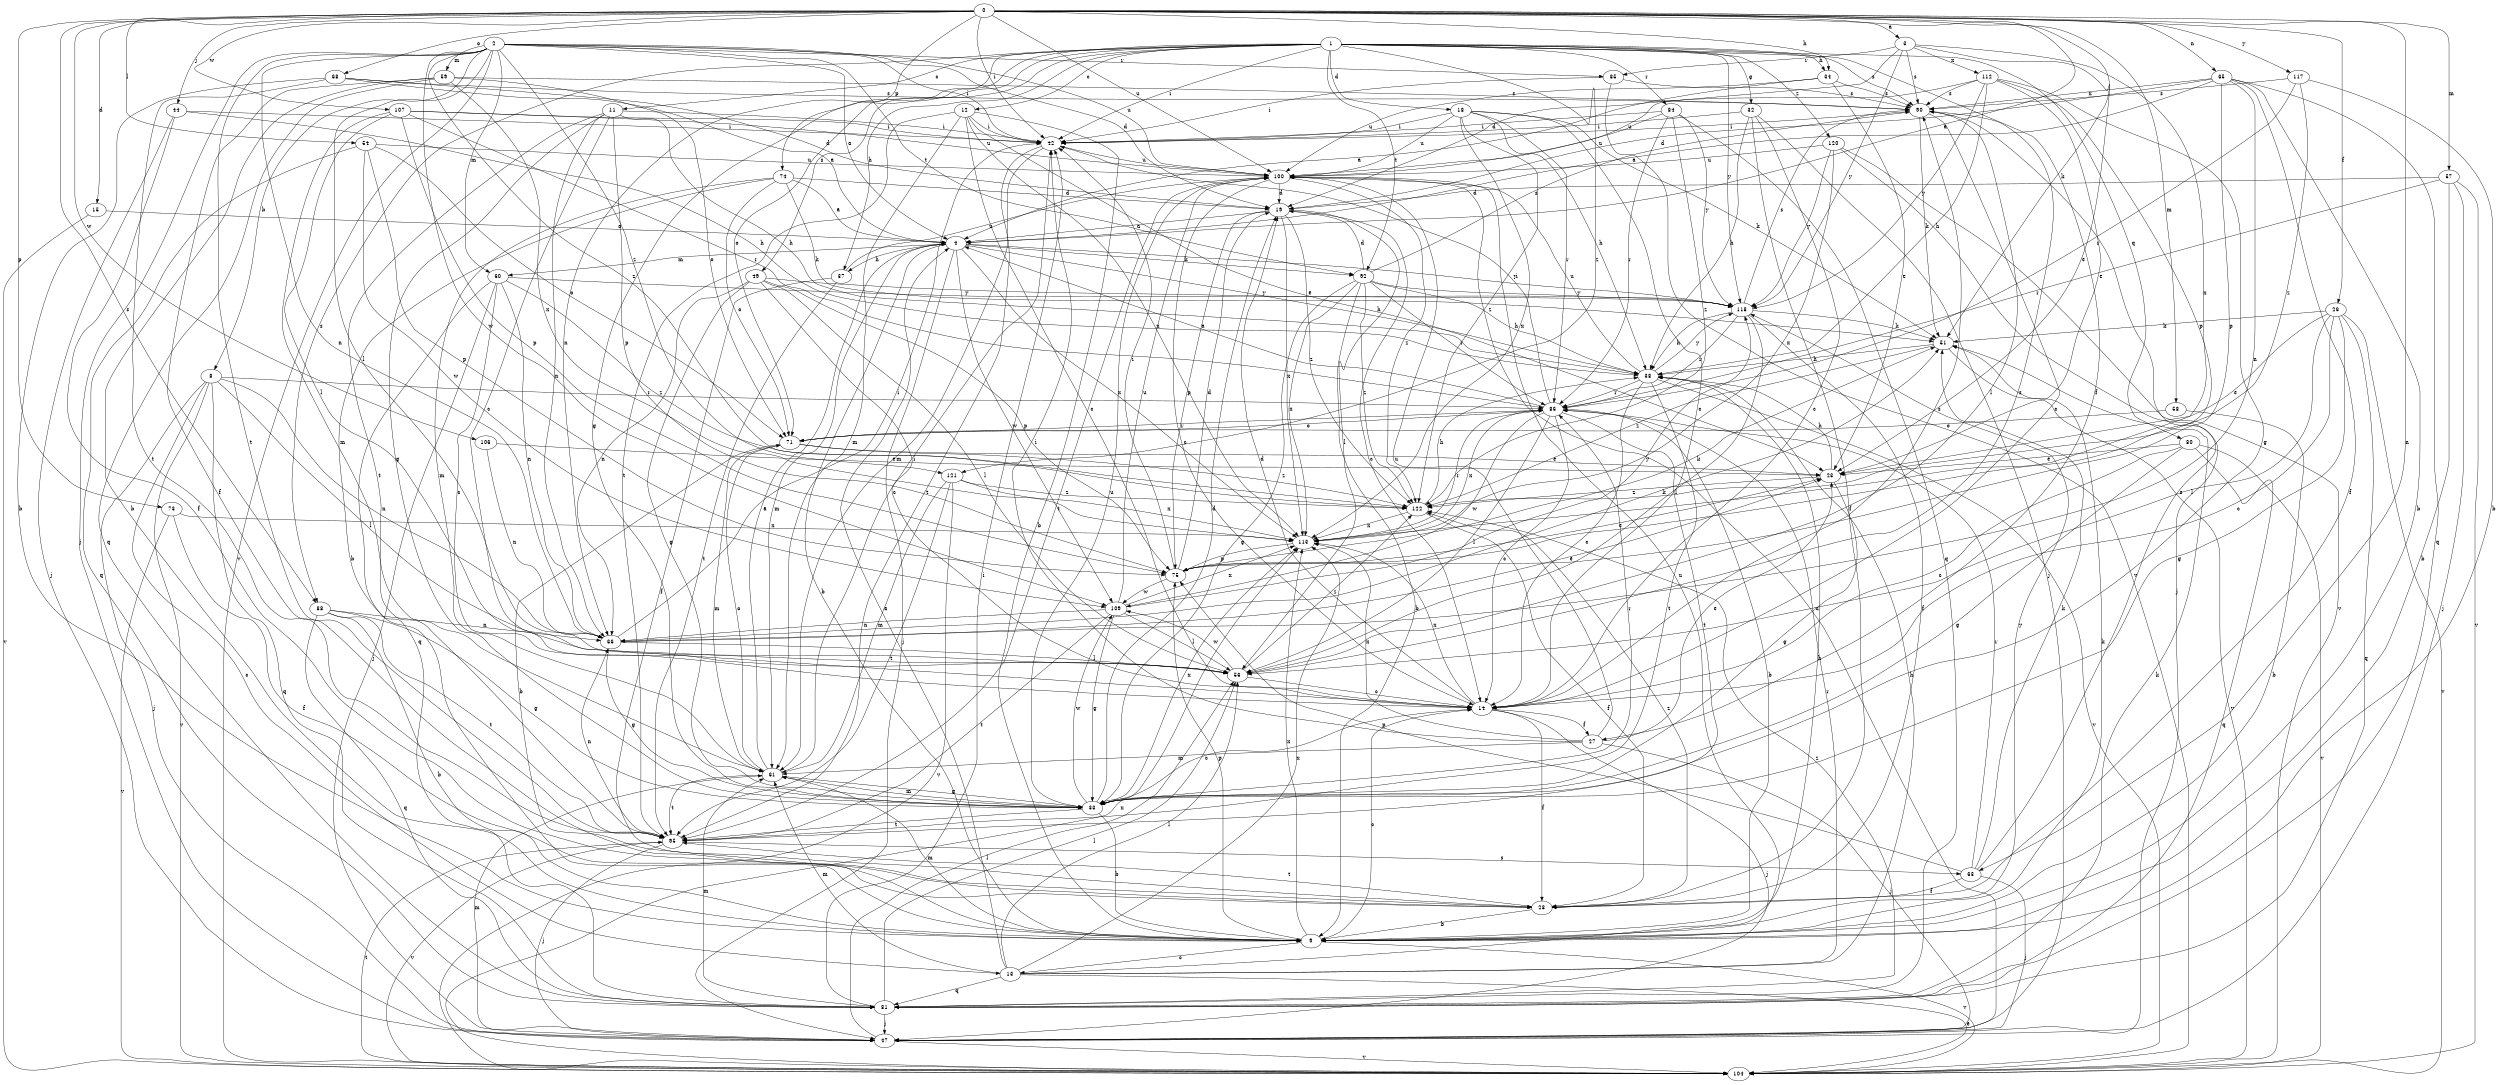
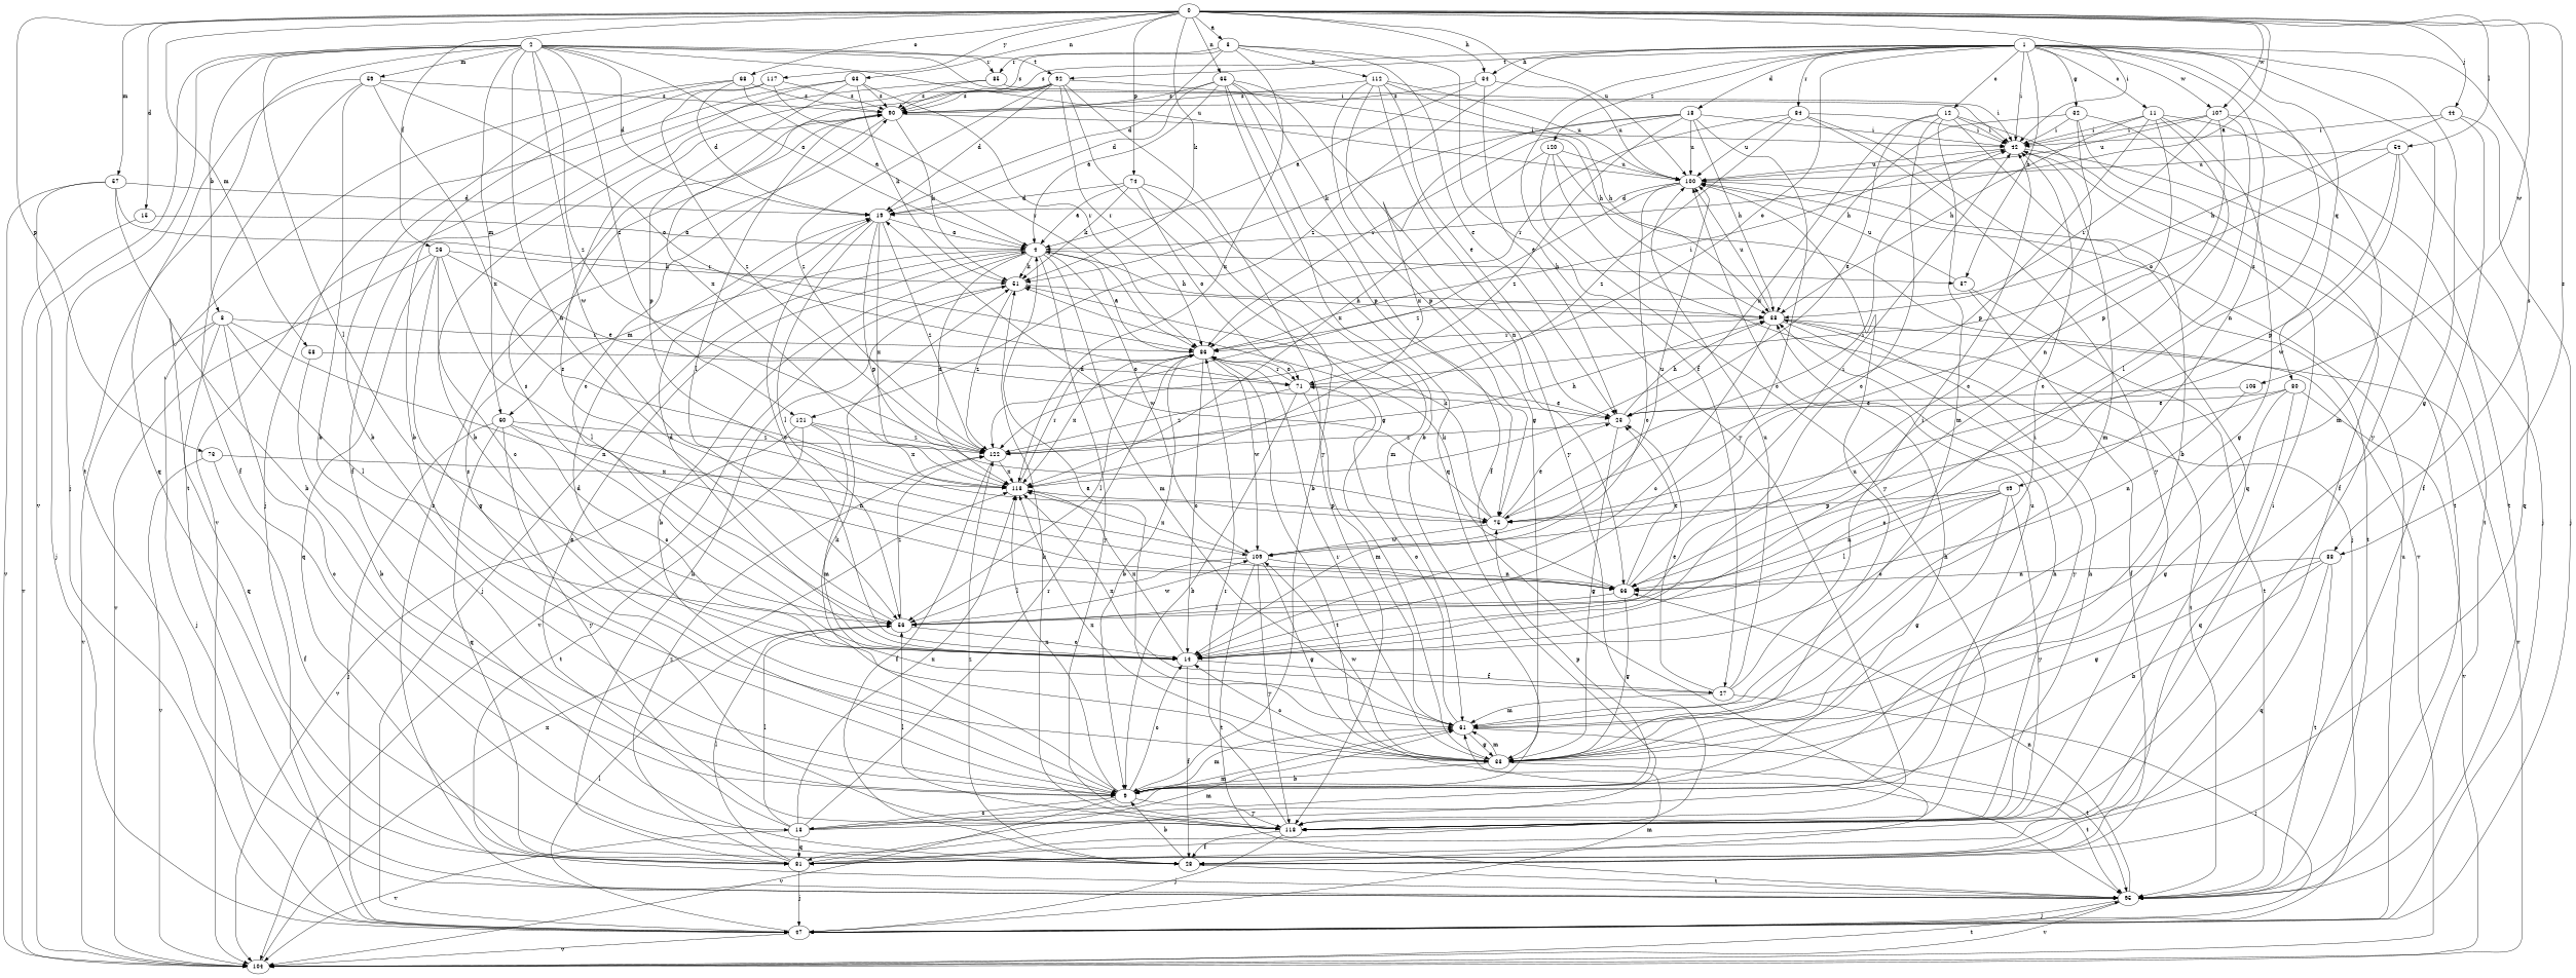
  strict digraph {
    0
    3
    4
    15
    26
    34
    42
    44
    51
    54
    57
    58
    63
    65
    68
    73
    74
    88
    100
    106
    107
    117
    90
    118
    19
    85
    23
    112
    113
    37
    47
    60
    109
    9
    38
    61
    104
    33
    56
    81
    14
    95
    28
    122
    71
    75
    86
    66
    1
    11
    12
    18
    27
    32
    80
    84
    n57 [label=49]
    92
    120
    121
    2
    8
    59
    13
    0 -> 3 [label=a]
    0 -> 4 [label=a]
    0 -> 15 [label=d]
    0 -> 26 [label=f]
    0 -> 34 [label=h]
    0 -> 42 [label=i]
    0 -> 44 [label=j]
    0 -> 51 [label=k]
    0 -> 54 [label=l]
    0 -> 57 [label=m]
    0 -> 58 [label=m]
    0 -> 63 [label=n]
    0 -> 65 [label=n]
    0 -> 68 [label=o]
    0 -> 73 [label=p]
    0 -> 74 [label=p]
    0 -> 88 [label=s]
    0 -> 100 [label=u]
    0 -> 106 [label=w]
    0 -> 107 [label=w]
    0 -> 117 [label=y]
    3 -> 90 [label=s]
    3 -> 118 [label=y]
    3 -> 19 [label=d]
    3 -> 85 [label=r]
    3 -> 23 [label=e]
    3 -> 112 [label=x]
    3 -> 113 [label=x]
-   4 -> 92 [label=k]
+   4 -> 51 [label=k]
    4 -> 118 [label=y]
    4 -> 113 [label=x]
    4 -> 37 [label=h]
    4 -> 47 [label=j]
    4 -> 60 [label=m]
    4 -> 109 [label=w]
    4 -> 9 [label=b]
    4 -> 38 [label=h]
    4 -> 61 [label=m]
    15 -> 4 [label=a]
    15 -> 104 [label=v]
    26 -> 51 [label=k]
    26 -> 23 [label=e]
    26 -> 104 [label=v]
    26 -> 33 [label=g]
    26 -> 56 [label=l]
    26 -> 81 [label=q]
    26 -> 14 [label=c]
    34 -> 4 [label=a]
    34 -> 100 [label=u]
    34 -> 90 [label=s]
    34 -> 23 [label=e]
    42 -> 100 [label=u]
    42 -> 61 [label=m]
    42 -> 95 [label=t]
    44 -> 42 [label=i]
    44 -> 47 [label=j]
    44 -> 38 [label=h]
    44 -> 28 [label=f]
    51 -> 38 [label=h]
    51 -> 104 [label=v]
    51 -> 122 [label=z]
    54 -> 100 [label=u]
    54 -> 109 [label=w]
    54 -> 81 [label=q]
    54 -> 71 [label=o]
    54 -> 75 [label=p]
    57 -> 19 [label=d]
    57 -> 47 [label=j]
    57 -> 9 [label=b]
    57 -> 104 [label=v]
    57 -> 86 [label=r]
    58 -> 9 [label=b]
    58 -> 71 [label=o]
    63 -> 51 [label=k]
    63 -> 90 [label=s]
    63 -> 47 [label=j]
    63 -> 28 [label=f]
    63 -> 75 [label=p]
    63 -> 86 [label=r]
    65 -> 4 [label=a]
-   65 -> 90 [label=x]
+   65 -> 90 [label=s]
    65 -> 19 [label=d]
    65 -> 9 [label=b]
    65 -> 81 [label=q]
    65 -> 28 [label=f]
    65 -> 75 [label=p]
    65 -> 66 [label=n]
    68 -> 4 [label=a]
    68 -> 90 [label=s]
    68 -> 19 [label=d]
    68 -> 9 [label=b]
    68 -> 95 [label=t]
    73 -> 113 [label=x]
    73 -> 104 [label=v]
    73 -> 28 [label=f]
    74 -> 4 [label=a]
    74 -> 51 [label=k]
    74 -> 19 [label=d]
    74 -> 9 [label=b]
    74 -> 61 [label=m]
    74 -> 71 [label=o]
    88 -> 9 [label=b]
    88 -> 33 [label=g]
    88 -> 81 [label=q]
    88 -> 95 [label=t]
    88 -> 66 [label=n]
    100 -> 19 [label=d]
    100 -> 14 [label=c]
    100 -> 95 [label=t]
    100 -> 122 [label=z]
    106 -> 23 [label=e]
    106 -> 66 [label=n]
    107 -> 42 [label=i]
    107 -> 100 [label=u]
    107 -> 61 [label=m]
    107 -> 56 [label=l]
    107 -> 75 [label=p]
    107 -> 86 [label=r]
    117 -> 90 [label=s]
    117 -> 9 [label=b]
    117 -> 122 [label=z]
    117 -> 86 [label=r]
    90 -> 42 [label=i]
    90 -> 51 [label=k]
    90 -> 56 [label=l]
    90 -> 14 [label=c]
    118 -> 51 [label=k]
    118 -> 90 [label=s]
-   14 -> 47 [label=j]
+   118 -> 47 [label=j]
    118 -> 38 [label=h]
    118 -> 56 [label=l]
    118 -> 28 [label=f]
    118 -> 86 [label=r]
    19 -> 4 [label=a]
    19 -> 113 [label=x]
    19 -> 56 [label=l]
    19 -> 14 [label=c]
    19 -> 122 [label=z]
    19 -> 75 [label=p]
    85 -> 42 [label=i]
    85 -> 90 [label=s]
    85 -> 104 [label=v]
    23 -> 38 [label=h]
    23 -> 33 [label=g]
    23 -> 122 [label=z]
    112 -> 100 [label=u]
    112 -> 90 [label=s]
    112 -> 118 [label=y]
    112 -> 23 [label=e]
    112 -> 38 [label=h]
    112 -> 33 [label=g]
    112 -> 75 [label=p]
    113 -> 75 [label=p]
    113 -> 86 [label=r]
    37 -> 100 [label=u]
    37 -> 95 [label=t]
    37 -> 28 [label=f]
    47 -> 100 [label=u]
    47 -> 61 [label=m]
    47 -> 104 [label=v]
    47 -> 56 [label=l]
    60 -> 118 [label=y]
    60 -> 47 [label=j]
    60 -> 81 [label=q]
    60 -> 14 [label=c]
    60 -> 122 [label=z]
    60 -> 66 [label=n]
    109 -> 100 [label=u]
    109 -> 118 [label=y]
    109 -> 113 [label=x]
    109 -> 33 [label=g]
    109 -> 56 [label=l]
    109 -> 95 [label=t]
    109 -> 66 [label=n]
    9 -> 51 [label=k]
    9 -> 118 [label=y]
    9 -> 113 [label=x]
    9 -> 38 [label=h]
    9 -> 61 [label=m]
    9 -> 104 [label=v]
    9 -> 14 [label=c]
    9 -> 75 [label=p]
    9 -> 13 [label=c]
    38 -> 100 [label=u]
    38 -> 118 [label=y]
    38 -> 104 [label=v]
    38 -> 14 [label=c]
    38 -> 95 [label=t]
    38 -> 86 [label=r]
    61 -> 4 [label=a]
    61 -> 42 [label=i]
    61 -> 33 [label=g]
    61 -> 95 [label=t]
    61 -> 71 [label=o]
    104 -> 113 [label=x]
    104 -> 95 [label=t]
    33 -> 100 [label=u]
    33 -> 19 [label=d]
    33 -> 113 [label=x]
    33 -> 109 [label=w]
    33 -> 9 [label=b]
    33 -> 61 [label=m]
    33 -> 14 [label=c]
    33 -> 95 [label=t]
    33 -> 86 [label=r]
    56 -> 90 [label=s]
    56 -> 109 [label=w]
    56 -> 14 [label=c]
    56 -> 122 [label=z]
    81 -> 42 [label=i]
    81 -> 51 [label=k]
    81 -> 47 [label=j]
    81 -> 61 [label=m]
    81 -> 56 [label=l]
    81 -> 122 [label=z]
    14 -> 90 [label=s]
    14 -> 19 [label=d]
    14 -> 113 [label=x]
    14 -> 28 [label=f]
    14 -> 27 [label=f]
-   95 -> 63 [label=s]
+   95 -> 90 [label=s]
    95 -> 47 [label=j]
    95 -> 104 [label=v]
    95 -> 66 [label=n]
    28 -> 9 [label=b]
    28 -> 95 [label=t]
    28 -> 122 [label=z]
    122 -> 113 [label=x]
    122 -> 38 [label=h]
    122 -> 28 [label=f]
    71 -> 23 [label=e]
    71 -> 9 [label=b]
    71 -> 61 [label=m]
    71 -> 122 [label=z]
    71 -> 86 [label=r]
    75 -> 42 [label=i]
    75 -> 51 [label=k]
    75 -> 19 [label=d]
    75 -> 23 [label=e]
    75 -> 109 [label=w]
    86 -> 4 [label=a]
    86 -> 42 [label=i]
    86 -> 113 [label=x]
    86 -> 109 [label=w]
    86 -> 9 [label=b]
    86 -> 56 [label=l]
    86 -> 14 [label=c]
    86 -> 95 [label=t]
    86 -> 71 [label=o]
    66 -> 42 [label=i]
    66 -> 51 [label=k]
    66 -> 23 [label=e]
    66 -> 33 [label=g]
    66 -> 56 [label=l]
    1 -> 34 [label=h]
    1 -> 42 [label=i]
    1 -> 88 [label=s]
+   1 -> 107 [label=w]
    1 -> 90 [label=s]
    1 -> 118 [label=y]
    1 -> 37 [label=h]
    1 -> 33 [label=g]
    1 -> 71 [label=o]
    1 -> 66 [label=n]
    1 -> 11 [label=c]
    1 -> 12 [label=c]
    1 -> 18 [label=d]
    1 -> 27 [label=f]
    1 -> 32 [label=g]
    1 -> 80 [label=q]
    1 -> 84 [label=r]
    1 -> n57 [label=s]
    1 -> 92 [label=t]
    1 -> 120 [label=z]
    1 -> 121 [label=z]
    11 -> 42 [label=i]
    11 -> 38 [label=h]
    11 -> 33 [label=g]
    11 -> 14 [label=c]
    11 -> 95 [label=t]
    11 -> 75 [label=p]
    11 -> 66 [label=n]
    12 -> 42 [label=i]
    12 -> 23 [label=e]
    12 -> 113 [label=x]
    12 -> 9 [label=b]
    12 -> 61 [label=m]
    12 -> 14 [label=c]
    12 -> 95 [label=t]
    18 -> 42 [label=i]
    18 -> 51 [label=k]
    18 -> 100 [label=u]
    18 -> 113 [label=x]
    18 -> 38 [label=h]
    18 -> 14 [label=c]
    18 -> 122 [label=z]
    18 -> 86 [label=r]
    27 -> 42 [label=i]
    27 -> 100 [label=u]
    27 -> 23 [label=e]
    27 -> 113 [label=x]
    27 -> 47 [label=j]
    27 -> 61 [label=m]
    32 -> 42 [label=i]
    32 -> 47 [label=j]
    32 -> 38 [label=h]
    32 -> 14 [label=c]
    32 -> 28 [label=f]
    80 -> 23 [label=e]
    80 -> 104 [label=v]
    80 -> 33 [label=g]
    80 -> 81 [label=q]
    80 -> 14 [label=c]
    84 -> 42 [label=i]
    84 -> 100 [label=u]
    84 -> 118 [label=y]
    84 -> 81 [label=q]
    84 -> 122 [label=z]
    84 -> 86 [label=r]
    n57 -> 118 [label=y]
    n57 -> 33 [label=g]
    n57 -> 56 [label=l]
    n57 -> 14 [label=c]
    n57 -> 75 [label=p]
    n57 -> 66 [label=n]
    92 -> 90 [label=s]
    92 -> 118 [label=y]
    92 -> 19 [label=d]
    92 -> 113 [label=x]
    92 -> 9 [label=b]
    92 -> 38 [label=h]
    92 -> 33 [label=g]
    92 -> 122 [label=z]
    92 -> 86 [label=r]
    120 -> 100 [label=u]
    120 -> 118 [label=y]
    120 -> 113 [label=x]
    120 -> 47 [label=j]
    120 -> 104 [label=v]
    121 -> 113 [label=x]
    121 -> 61 [label=m]
    121 -> 104 [label=v]
    121 -> 95 [label=t]
    121 -> 122 [label=z]
    2 -> 4 [label=a]
    2 -> 42 [label=i]
    2 -> 100 [label=u]
    2 -> 19 [label=d]
    2 -> 85 [label=r]
    2 -> 47 [label=j]
    2 -> 60 [label=m]
    2 -> 109 [label=w]
    2 -> 104 [label=v]
    2 -> 56 [label=l]
    2 -> 95 [label=t]
    2 -> 122 [label=z]
    2 -> 66 [label=n]
    2 -> 92 [label=t]
    2 -> 121 [label=z]
    2 -> 8 [label=b]
    2 -> 59 [label=m]
    8 -> 47 [label=j]
    8 -> 104 [label=v]
    8 -> 56 [label=l]
    8 -> 81 [label=q]
    8 -> 86 [label=r]
    8 -> 66 [label=n]
    8 -> 13 [label=c]
    59 -> 90 [label=s]
    59 -> 113 [label=x]
    59 -> 9 [label=b]
    59 -> 81 [label=q]
    59 -> 28 [label=f]
    59 -> 71 [label=o]
    13 -> 4 [label=a]
    13 -> 100 [label=u]
    13 -> 113 [label=x]
    13 -> 38 [label=h]
    13 -> 61 [label=m]
-   13 -> 104 [label=e]
+   13 -> 104 [label=v]
    13 -> 56 [label=l]
    13 -> 81 [label=q]
    13 -> 86 [label=r]
  }
